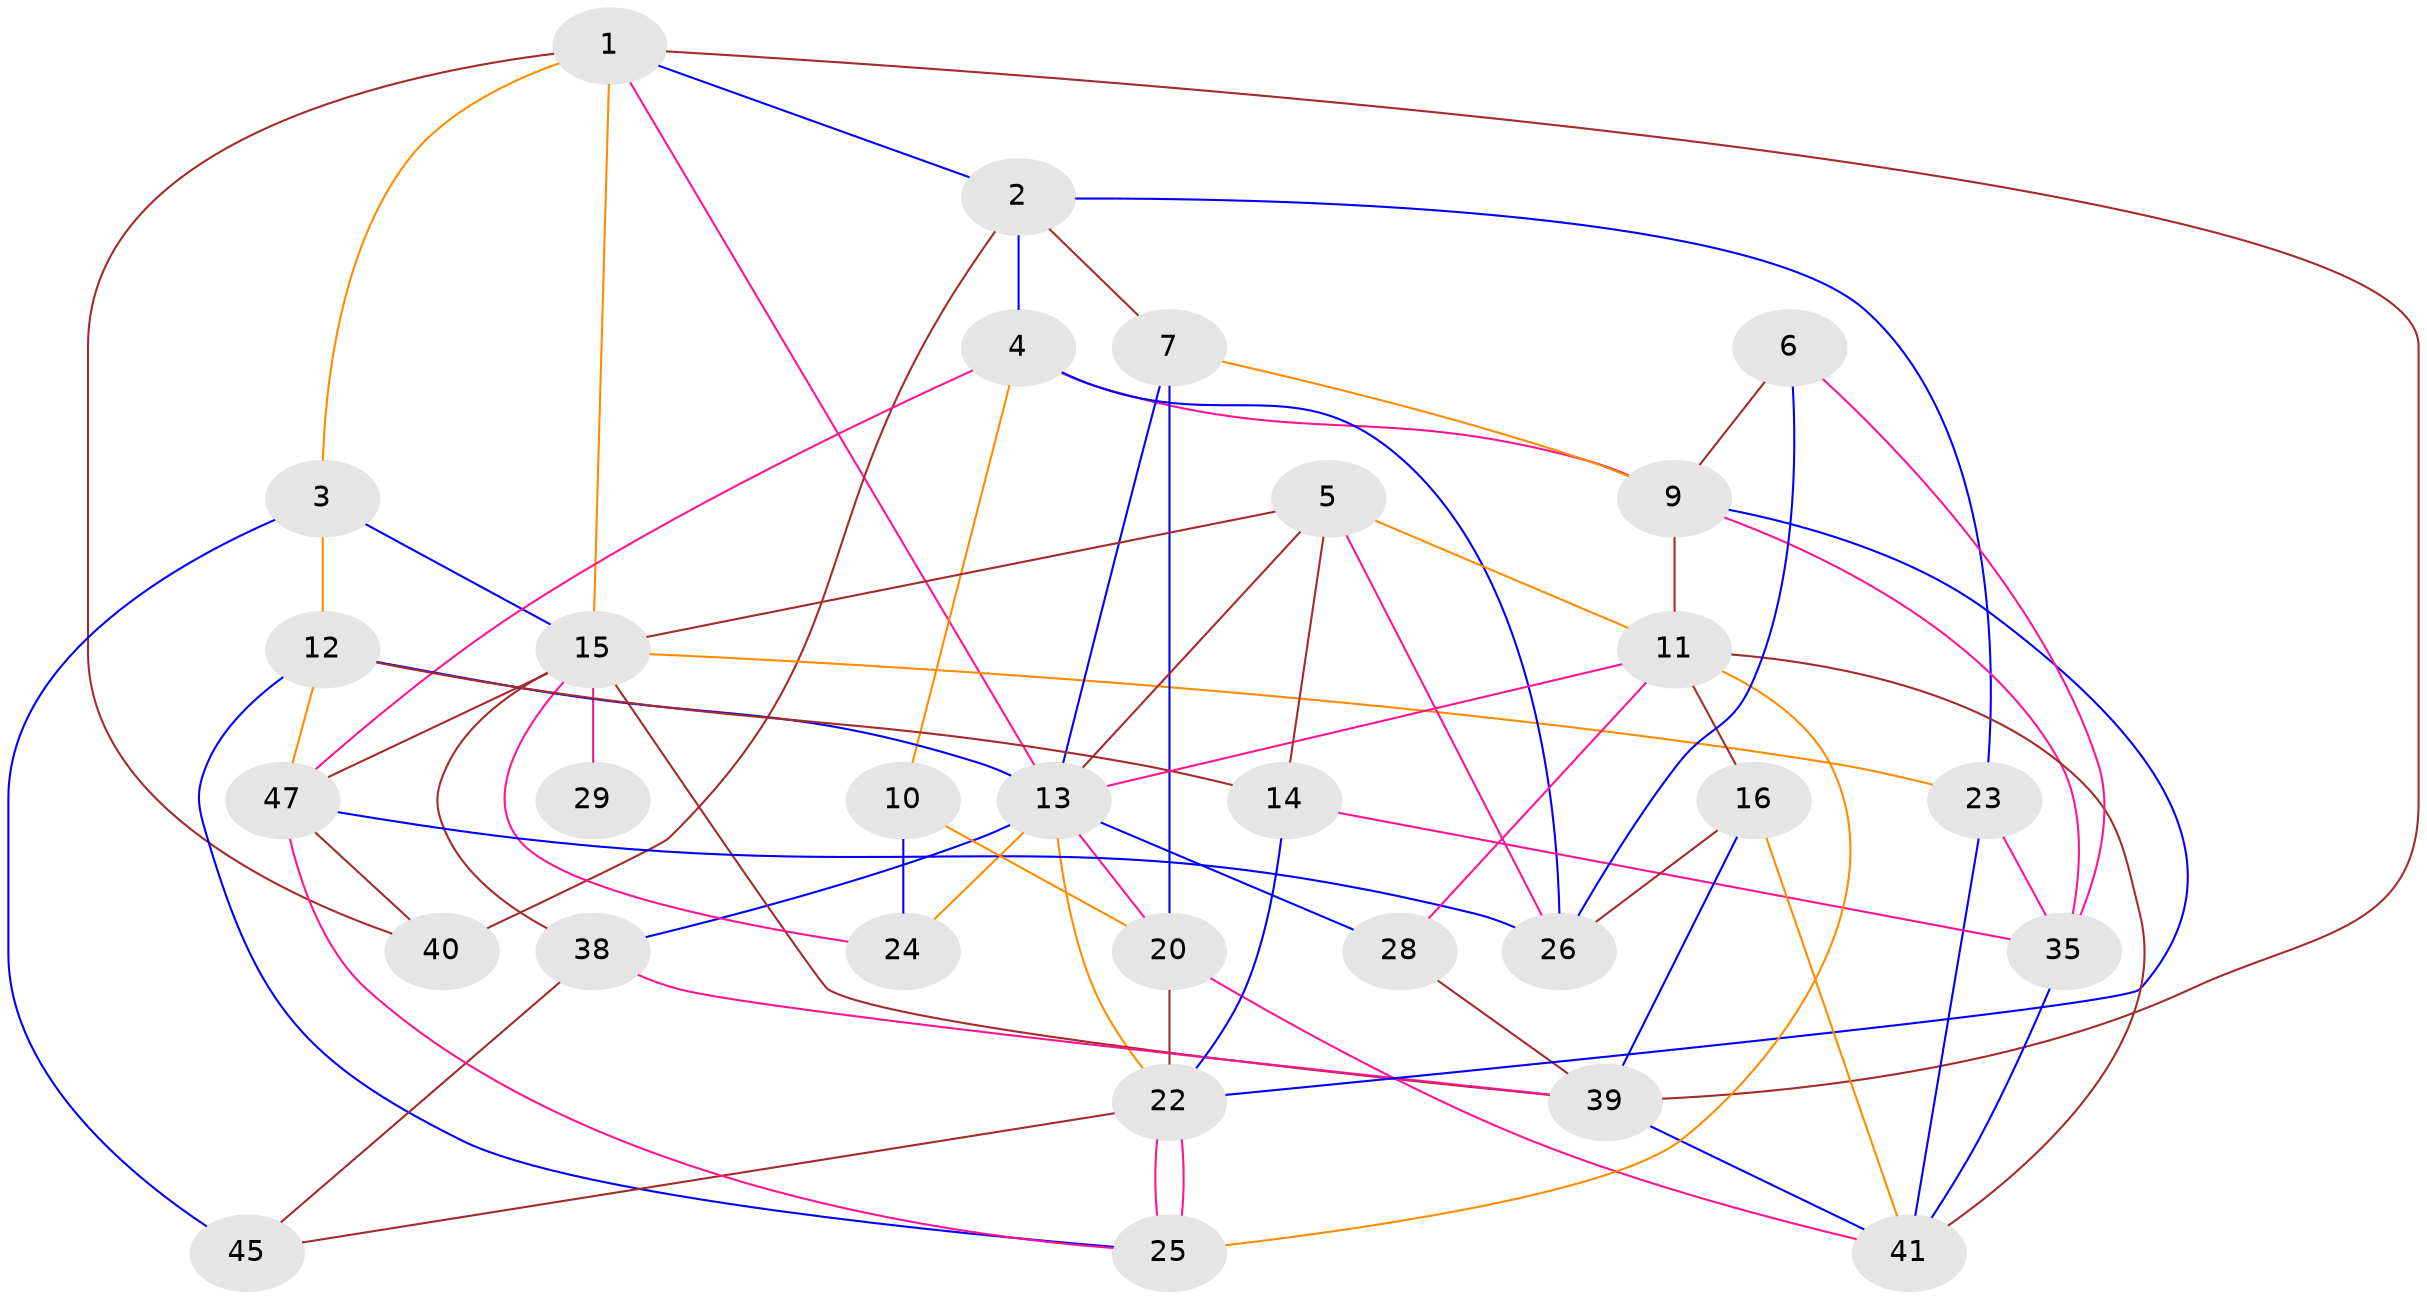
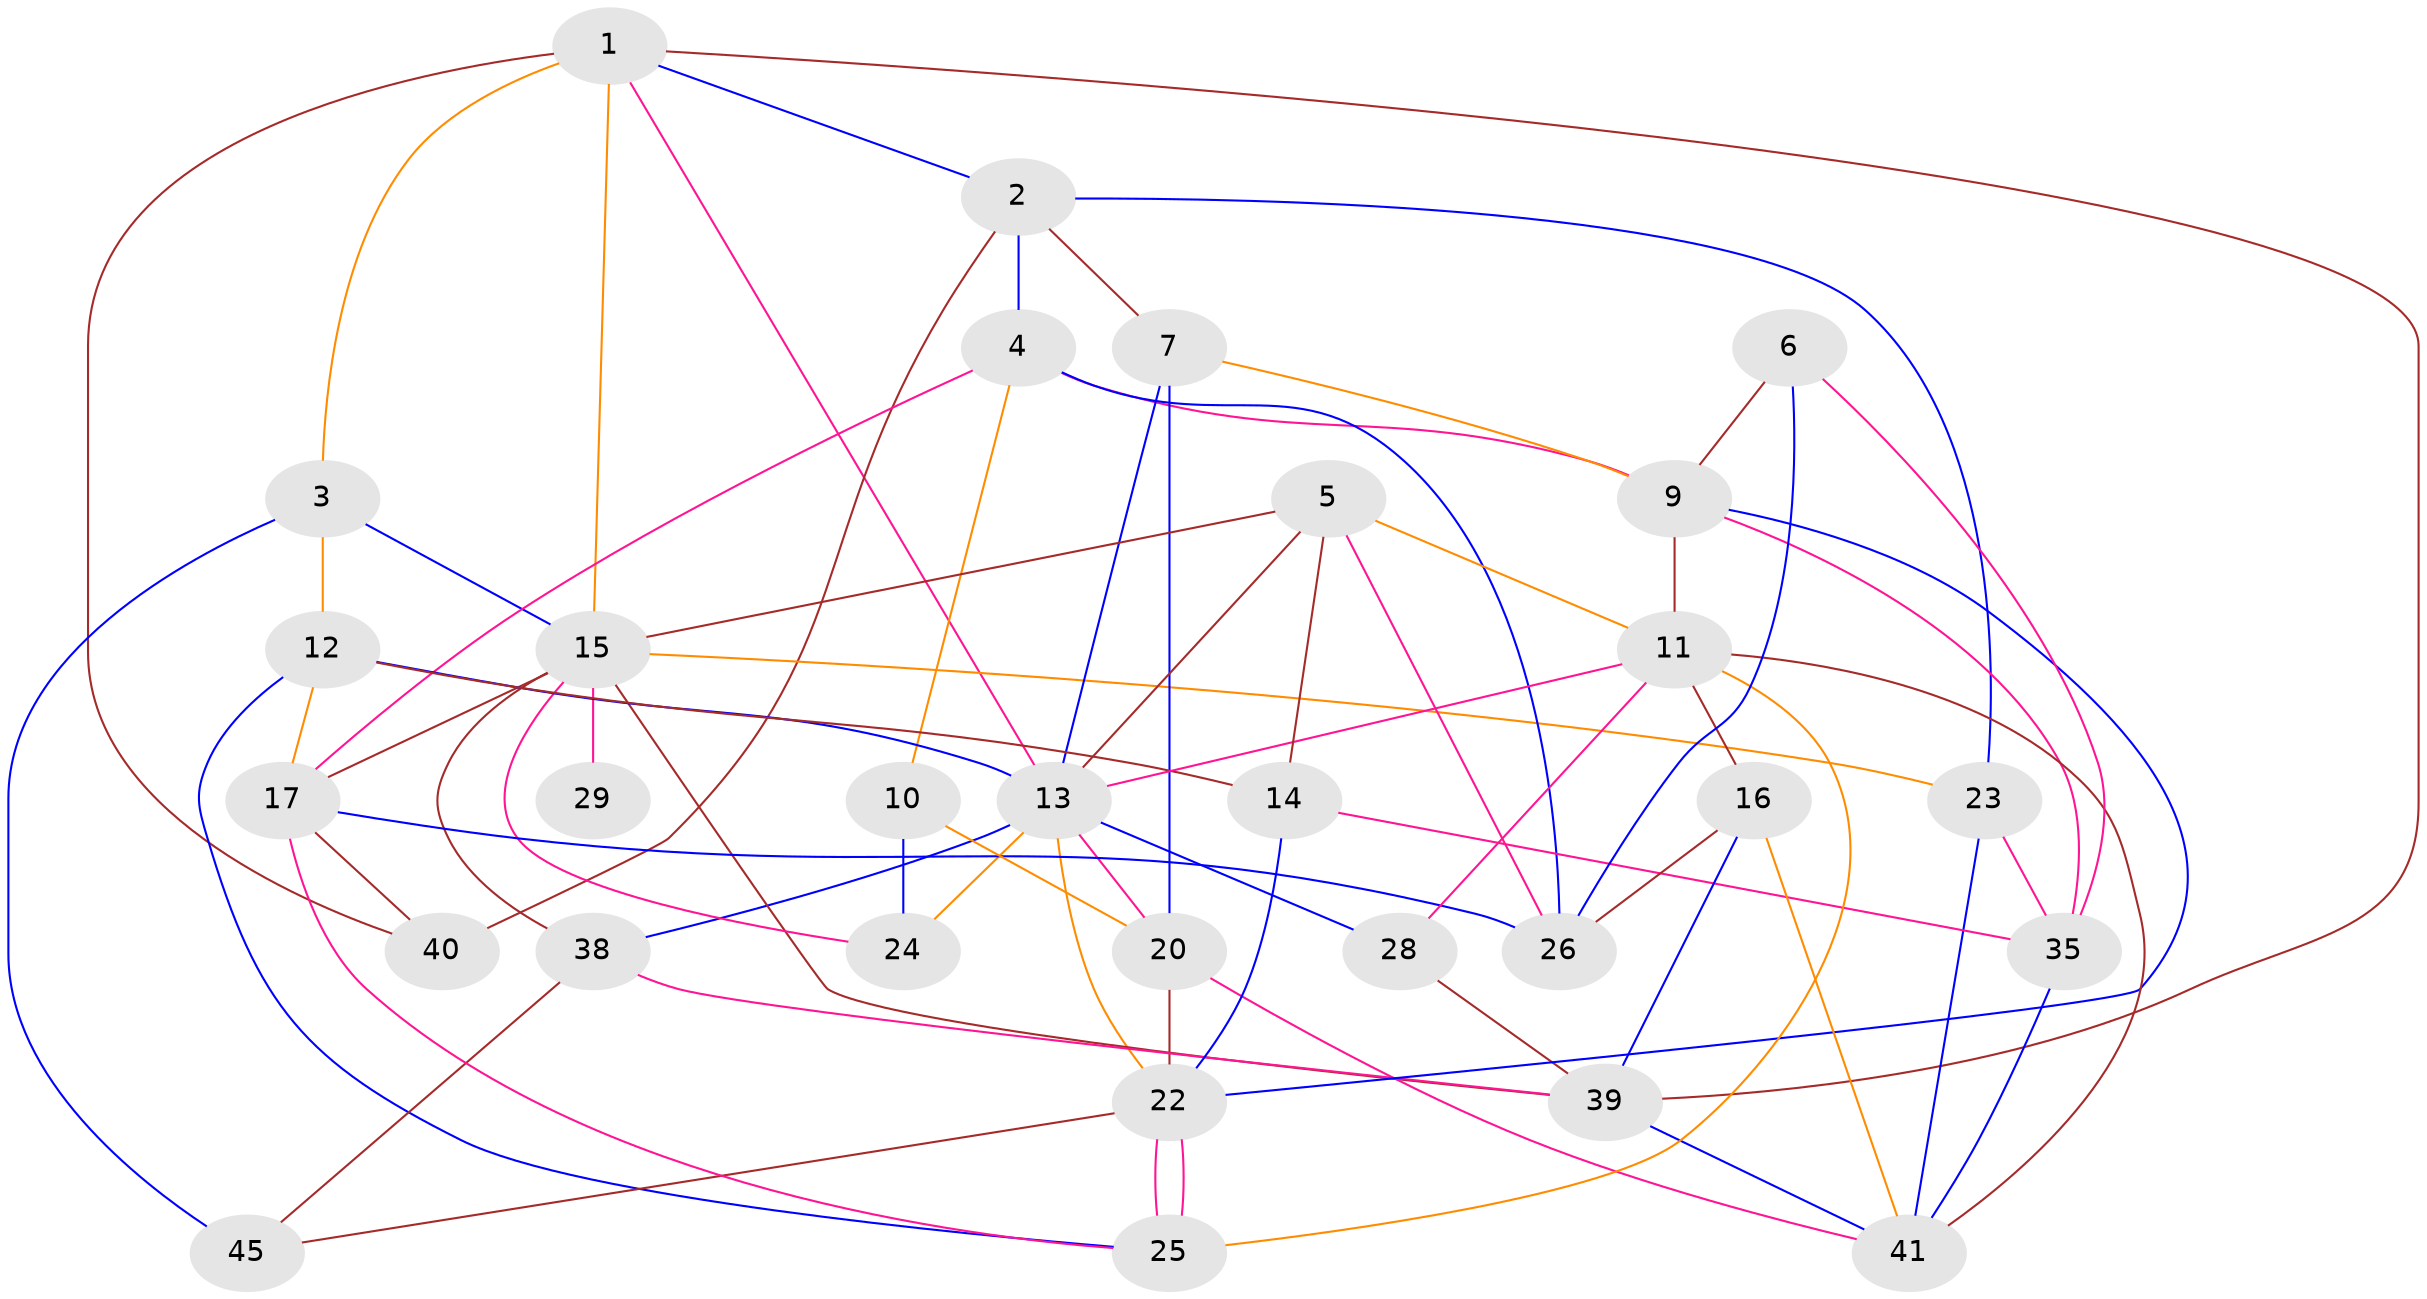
  graph {
    fontname="DejaVu Sans"
    node [color=gray90 fontname="DejaVu Sans" style=filled]
    edge [color=blue fontname="DejaVu Sans"]
    1 [super="+48"]
    2 [super="+37"]
    3 [super="+8"]
    13 [super="+27"]
    15 [super="+34"]
    39 [super="+50"]
    40
    4 [super="+18"]
    7
    23 [super="+31"]
    12 [super="+19"]
    45
    20 [super="+36"]
    22 [super="+47"]
    24 [super="+33"]
    28
    38 [super="+43"]
-   17 [super="+32" label=47]
+   17 [super="+32"]
    29 [super="+49"]
    41
    9 [super="+21"]
    10
    26 [super="+46"]
    35 [super="+51"]
    14 [super="+42"]
    25
    11 [super="+44"]
    5 [super="+30"]
    16
    6
    1 -- 2
    1 -- 3 [color=darkorange]
    1 -- 13 [color=deeppink]
    1 -- 15 [color=darkorange]
    1 -- 39 [color=brown]
    1 -- 40 [color=brown]
    2 -- 40 [color=brown]
    2 -- 4
    2 -- 7 [color=brown]
    2 -- 23
    3 -- 15
    3 -- 12 [color=darkorange]
    3 -- 45
    13 -- 20 [color=deeppink]
    13 -- 22 [color=darkorange]
    13 -- 24 [color=darkorange]
    13 -- 28
    13 -- 38
    15 -- 39 [color=brown]
    15 -- 23 [color=darkorange]
    15 -- 24 [color=deeppink]
    15 -- 38 [color=brown]
    15 -- 17 [color=brown]
    15 -- 29 [color=deeppink weight=2]
    39 -- 41
    4 -- 17 [color=deeppink]
    4 -- 9 [color=deeppink weight=2]
    4 -- 10 [color=darkorange]
    4 -- 26
    7 -- 13
    7 -- 20
    7 -- 9 [color=darkorange]
    23 -- 41
    23 -- 35 [color=deeppink]
    12 -- 13
    12 -- 17 [color=darkorange]
    12 -- 14 [color=brown]
    12 -- 25
    20 -- 22 [color=brown]
    20 -- 41 [color=deeppink]
    22 -- 45 [color=brown]
    22 -- 25 [color=deeppink]
    22 -- 25 [color=deeppink]
    28 -- 39 [color=brown]
    38 -- 39 [color=deeppink]
    38 -- 45 [color=brown]
    17 -- 40 [color=brown]
    17 -- 26
    17 -- 25 [color=deeppink]
    9 -- 22
    9 -- 35 [color=deeppink]
    9 -- 11 [color=brown]
    10 -- 20 [color=darkorange]
    10 -- 24
    35 -- 41
    14 -- 22 [weight=2]
    14 -- 35 [color=deeppink]
    11 -- 13 [color=deeppink]
    11 -- 28 [color=deeppink]
    11 -- 41 [color=brown]
    11 -- 25 [color=darkorange]
    11 -- 16 [color=brown]
    5 -- 13 [color=brown]
    5 -- 15 [color=brown]
    5 -- 26 [color=deeppink]
    5 -- 14 [color=brown]
    5 -- 11 [color=darkorange]
    16 -- 39
    16 -- 41 [color=darkorange]
    16 -- 26 [color=brown]
    6 -- 9 [color=brown]
    6 -- 26
    6 -- 35 [color=deeppink]
  }
